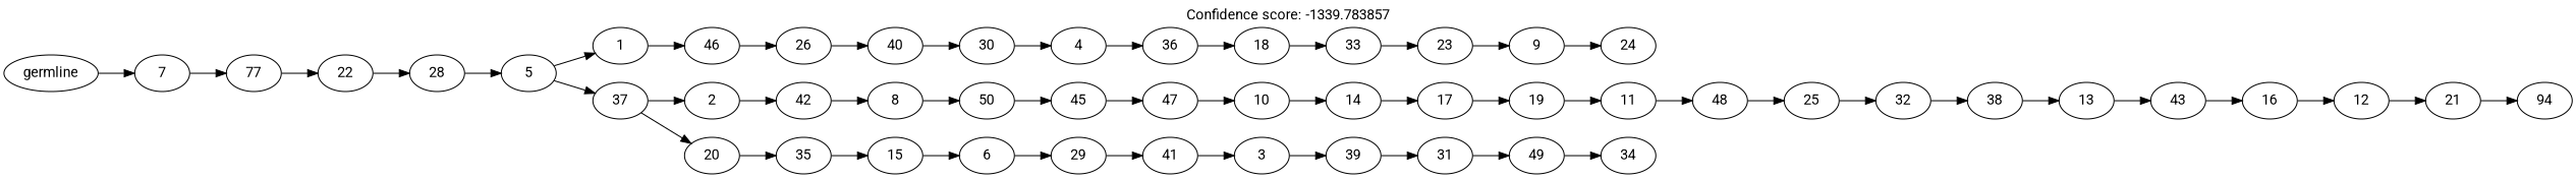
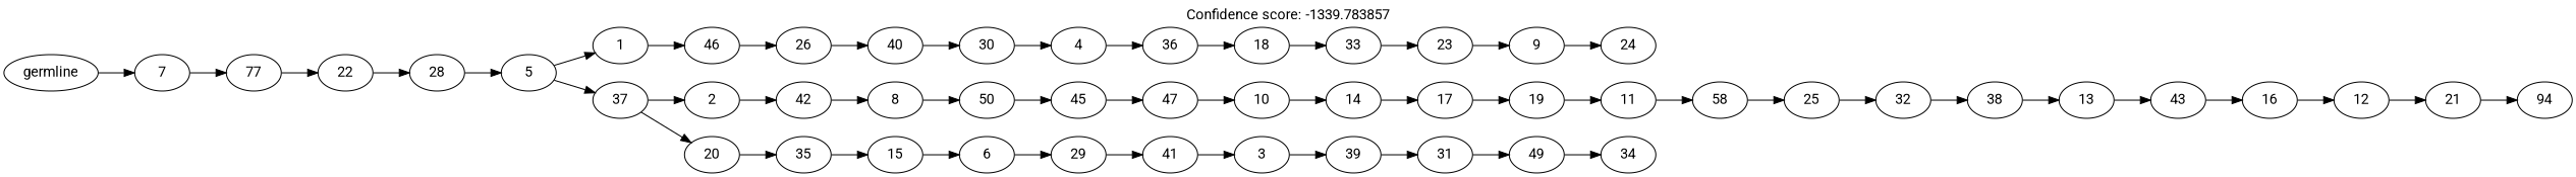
  digraph {
    fontname=Roboto
    label="Confidence score: -1339.783857"
    labelloc=t
    rankdir=LR
    node [fontname=Roboto]
    edge [fontname=Roboto]
    n1 [label=9]
    n2 [label=24]
    n3 [label=23]
    n4 [label=33]
    n5 [label=18]
    n6 [label=36]
    n7 [label=4]
    n8 [label=30]
    n9 [label=40]
    n10 [label=26]
    n11 [label=46]
    n12 [label=1]
    n13 [label=21]
    n14 [label=94]
    n15 [label=12]
    n16 [label=16]
    n17 [label=43]
    n18 [label=13]
    n19 [label=38]
    n20 [label=32]
    n21 [label=25]
-   n22 [label=48]
+   n22 [label=58]
    n23 [label=11]
    n24 [label=19]
    n25 [label=17]
    n26 [label=14]
    n27 [label=10]
    n28 [label=47]
    n29 [label=45]
    n30 [label=50]
    n31 [label=8]
    n32 [label=42]
    n33 [label=2]
    n34 [label=49]
    n35 [label=34]
    n36 [label=31]
    n37 [label=39]
    n38 [label=3]
    n39 [label=41]
    n40 [label=29]
    n41 [label=6]
    n42 [label=15]
    n43 [label=35]
    n44 [label=20]
    n45 [label=37]
    n46 [label=5]
    n47 [label=28]
    n48 [label=22]
    n49 [label=77]
    n50 [label=7]
    n51 [label=germline]
    n1 -> n2
    n3 -> n1
    n4 -> n3
    n5 -> n4
    n6 -> n5
    n7 -> n6
    n8 -> n7
    n9 -> n8
    n10 -> n9
    n11 -> n10
    n12 -> n11
    n13 -> n14
    n15 -> n13
    n16 -> n15
    n17 -> n16
    n18 -> n17
    n19 -> n18
    n20 -> n19
    n21 -> n20
    n22 -> n21
    n23 -> n22
    n24 -> n23
    n25 -> n24
    n26 -> n25
    n27 -> n26
    n28 -> n27
    n29 -> n28
    n30 -> n29
    n31 -> n30
    n32 -> n31
    n33 -> n32
    n34 -> n35
    n36 -> n34
    n37 -> n36
    n38 -> n37
    n39 -> n38
    n40 -> n39
    n41 -> n40
    n42 -> n41
    n43 -> n42
    n44 -> n43
    n45 -> n33
    n45 -> n44
    n46 -> n12
    n46 -> n45
    n47 -> n46
    n48 -> n47
    n49 -> n48
    n50 -> n49
    n51 -> n50
  }
